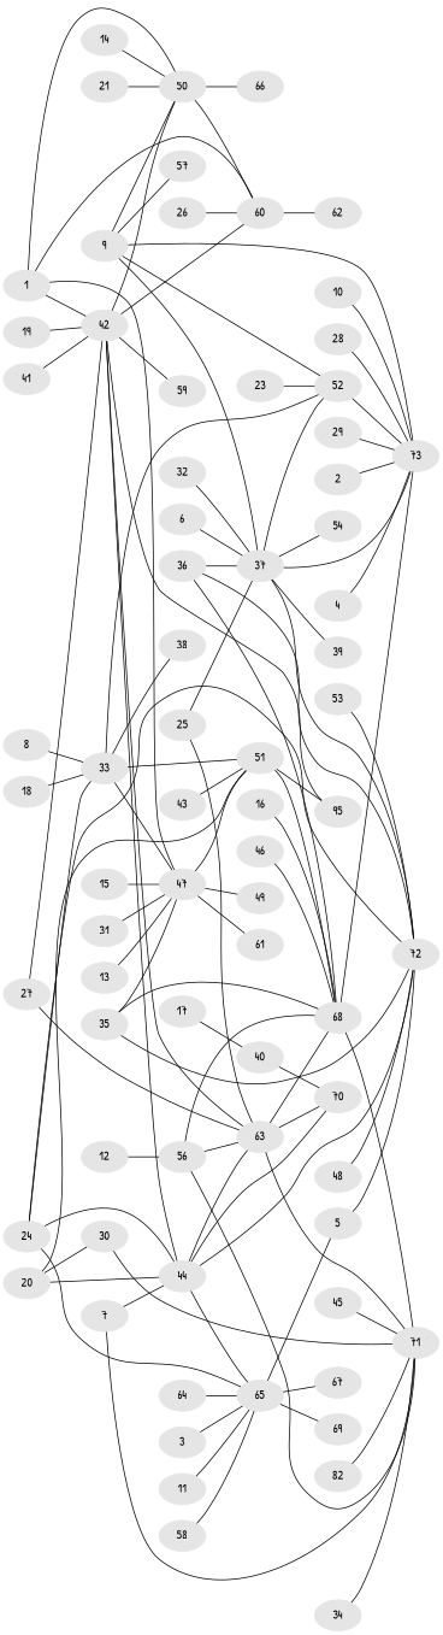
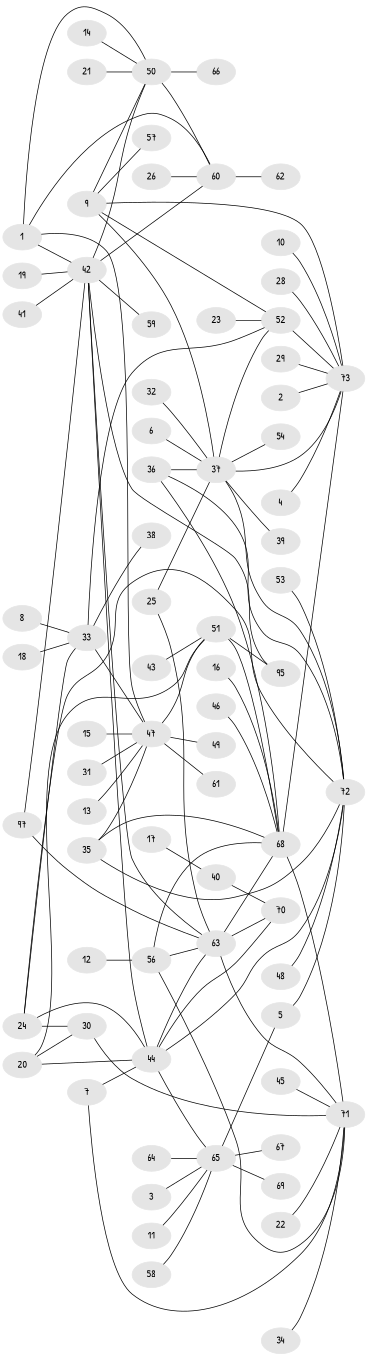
  graph {
    fontname="Patrick Hand"
    rankdir=LR
    node [color=gray90 fontname="Patrick Hand" style=filled]
    edge [fontname="Patrick Hand" weight=1.0]
    1
    42
    47
    50
    60
    44
    63
    n8 [label=95]
    59
    51
    49
    61
    66
    62
    2
    73
    3
    65
    5
    67
    69
    4
    72
    6
    37
    52
    39
    54
    7
    71
    70
    8
    33
    38
    9
    57
    10
    11
    12
    56
    68
    13
    14
    15
    16
    17
    40
    18
    19
    20
    30
    21
-   22 [label=82]
+   22
    23
    24
    25
    26
-   27
+   27 [label=97]
    28
    29
    31
    32
    34
    35
    36
    41
    43
    45
    46
    48
    53
    58
    64
    1 -- 42 [weight=4.0]
    1 -- 47
    1 -- 50
    1 -- 60
    42 -- 50 [weight=4.0]
    42 -- 60 [weight=4.0]
    42 -- 44
    42 -- 63
    42 -- n8
    42 -- 59
    47 -- 51 [weight=5.0]
    47 -- 49
    47 -- 61
    50 -- 60
    50 -- 66
    60 -- 62
    44 -- 63
    44 -- 65 [weight=4.0]
    44 -- 72
    44 -- 70
    63 -- 71
    63 -- 70
    63 -- 68 [weight=3.0]
    51 -- n8
    51 -- 68
    2 -- 73
    3 -- 65
    65 -- 5 [weight=4.0]
    65 -- 67
    65 -- 69
    5 -- 72
    4 -- 73
    6 -- 37
    37 -- 73 [weight=6.0]
    37 -- 72
    37 -- 52 [weight=2.0]
    37 -- 39
    37 -- 54
    52 -- 73 [weight=3.0]
    7 -- 44
    7 -- 71
    8 -- 33
    33 -- 47 [weight=5.0]
-   33 -- 51
    33 -- 52
    33 -- 38
    9 -- 50
    9 -- 73 [weight=3.0]
    9 -- 37 [weight=2.0]
    9 -- 52
    9 -- 57
    10 -- 73
    11 -- 65
    12 -- 56
    56 -- 63 [weight=2.0]
    56 -- 71 [weight=2.0]
    56 -- 68 [weight=6.0]
    68 -- 73
    68 -- 71 [weight=3.0]
    13 -- 47
    14 -- 50
    15 -- 47
    16 -- 68
    17 -- 40
    40 -- 70
    18 -- 33
    19 -- 42
    20 -- 44
    20 -- 51
    20 -- 30
    30 -- 71
    21 -- 50
    22 -- 71
    23 -- 52
    24 -- 44
-   24 -- 65 [weight=4.0]
+   24 -- 30 [weight=4.0]
    24 -- 72
    24 -- 33
    25 -- 63
    25 -- 37
    26 -- 60
    27 -- 42
    27 -- 63
    28 -- 73
    29 -- 73
    31 -- 47
    32 -- 37
    34 -- 71
    35 -- 47
    35 -- 72
    35 -- 68
    36 -- 72
    36 -- 37
    36 -- 68
    41 -- 42
    43 -- 51
    45 -- 71
    46 -- 68
    48 -- 72
    53 -- 72
    58 -- 65
    64 -- 65
  }
